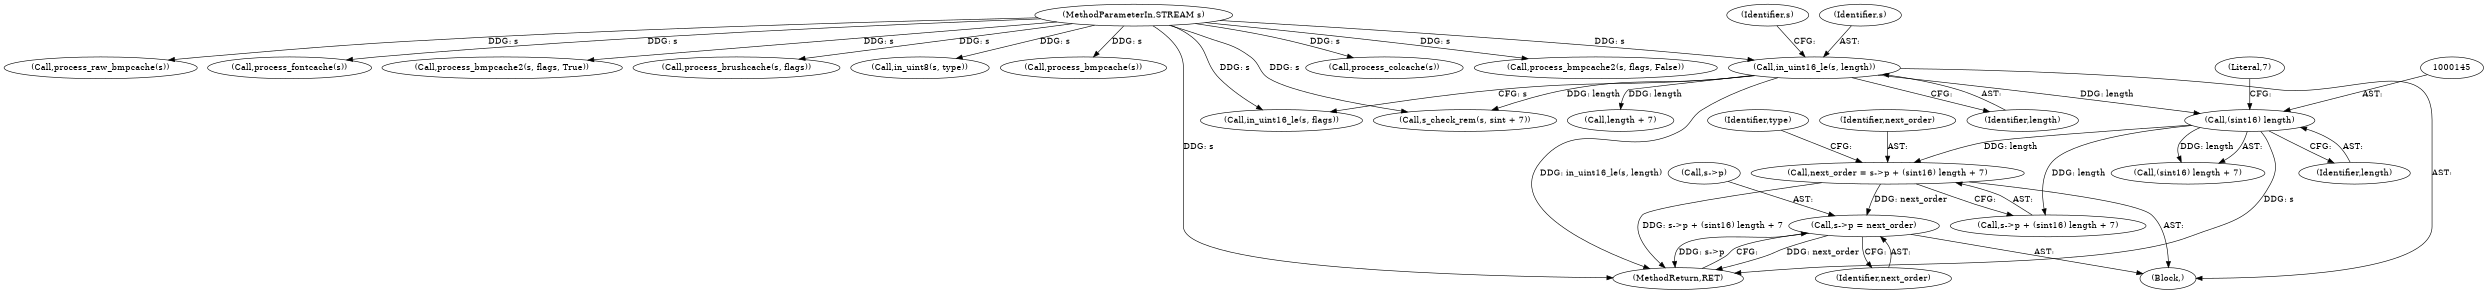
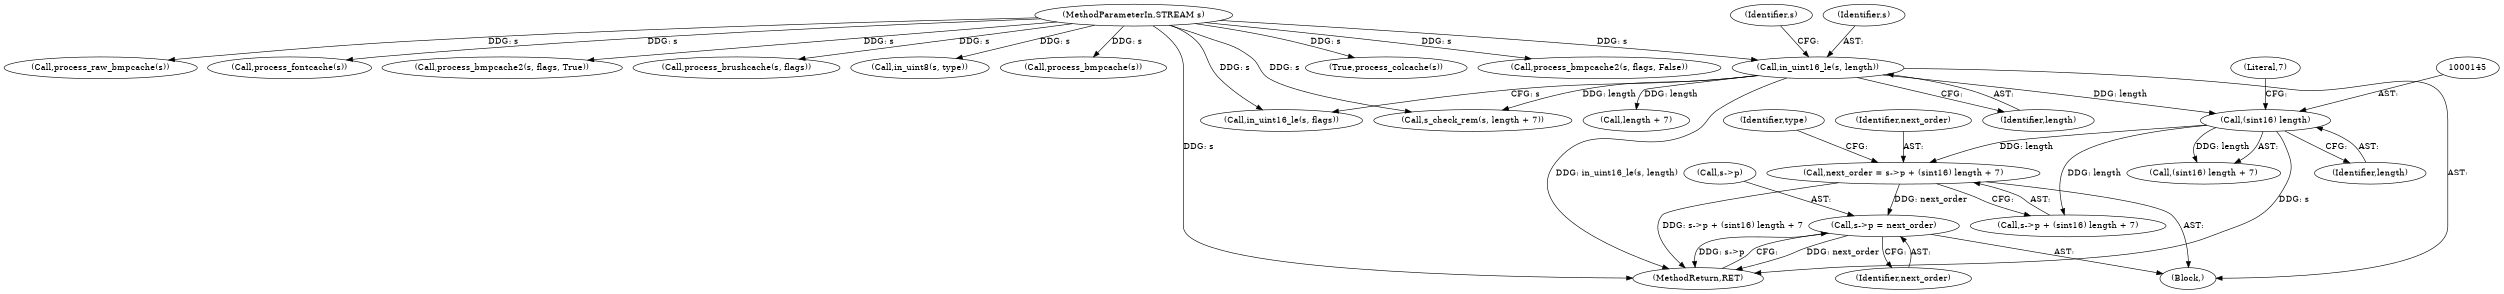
  digraph {
    n1 [label="(Call,next_order = s->p + (sint16) length + 7)"]
    n2 [label="(Call,s->p = next_order)"]
    n3 [label="(MethodReturn,RET)"]
    n4 [label="(Block,)"]
    n5 [label="(Call,s->p + (sint16) length + 7)"]
    n6 [label="(Identifier,next_order)"]
    n7 [label="(Call,(sint16) length)"]
    n8 [label="(Call,(sint16) length + 7)"]
    n9 [label="(Identifier,length)"]
    n10 [label="(Call,in_uint16_le(s, length))"]
    n11 [label="(Identifier,length)"]
    n12 [label="(Call,in_uint16_le(s, flags))"]
    n13 [label="(Call,length + 7)"]
-   n14 [label="(Call,s_check_rem(s, sint + 7))"]
+   n14 [label="(Call,s_check_rem(s, length + 7))"]
    n15 [label="(MethodParameterIn,STREAM s)"]
-   n16 [label="(Call,process_colcache(s))"]
+   n16 [label="(True,process_colcache(s))"]
    n17 [label="(Call,process_bmpcache2(s, flags, False))"]
    n18 [label="(Call,process_raw_bmpcache(s))"]
    n19 [label="(Call,process_fontcache(s))"]
    n20 [label="(Call,process_bmpcache2(s, flags, True))"]
    n21 [label="(Call,process_brushcache(s, flags))"]
    n22 [label="(Call,in_uint8(s, type))"]
    n23 [label="(Call,process_bmpcache(s))"]
    n24 [label="(Call,s->p)"]
    n25 [label="(Identifier,s)"]
    n26 [label="(Identifier,next_order)"]
    n27 [label="(Identifier,s)"]
    n28 [label="(Identifier,type)"]
    n29 [label="(Literal,7)"]
    1000145
    n1 -> n2 [label="DDG: next_order"]
    n1 -> n3 [label="DDG: s->p + (sint16) length + 7"]
    n1 -> n4 [label="AST: "]
    n1 -> n5 [label="CFG: "]
    n2 -> n3 [label="DDG: next_order"]
    n2 -> n3 [label="DDG: s->p"]
    n2 -> n4 [label="AST: "]
    n2 -> n6 [label="CFG: "]
    n3 -> n2 [label="CFG: "]
    n5 -> n1 [label="AST: "]
    n6 -> n2 [label="AST: "]
    n7 -> n1 [label="DDG: length"]
    n7 -> n3 [label="DDG: s"]
    n7 -> n5 [label="DDG: length"]
    n7 -> n8 [label="AST: "]
    n7 -> n8 [label="DDG: length"]
    n7 -> n9 [label="CFG: "]
    n9 -> n7 [label="AST: "]
    n10 -> n3 [label="DDG: in_uint16_le(s, length)"]
    n10 -> n4 [label="AST: "]
    n10 -> n7 [label="DDG: length"]
    n10 -> n11 [label="CFG: "]
    n10 -> n12 [label="CFG: s"]
    n10 -> n13 [label="DDG: length"]
    n10 -> n14 [label="DDG: length"]
    n11 -> n10 [label="AST: "]
    n15 -> n3 [label="DDG: s"]
    n15 -> n10 [label="DDG: s"]
    n15 -> n12 [label="DDG: s"]
    n15 -> n14 [label="DDG: s"]
    n15 -> n16 [label="DDG: s"]
    n15 -> n17 [label="DDG: s"]
    n15 -> n18 [label="DDG: s"]
    n15 -> n19 [label="DDG: s"]
    n15 -> n20 [label="DDG: s"]
    n15 -> n21 [label="DDG: s"]
    n15 -> n22 [label="DDG: s"]
    n15 -> n23 [label="DDG: s"]
    n24 -> n2 [label="AST: "]
    n25 -> n10 [label="CFG: "]
    n26 -> n1 [label="AST: "]
    n27 -> n10 [label="AST: "]
    n28 -> n1 [label="CFG: "]
    n29 -> n7 [label="CFG: "]
    1000145 -> n7 [label="AST: "]
  }
